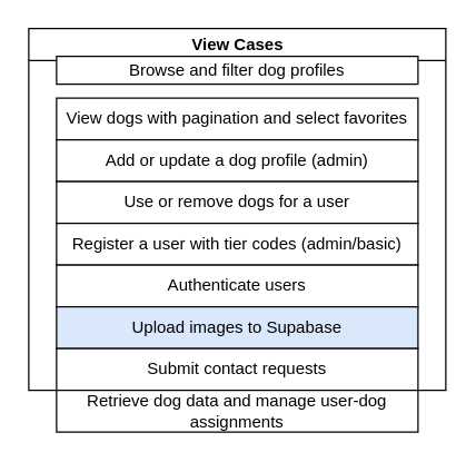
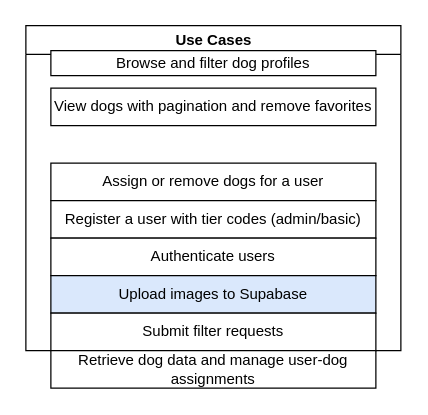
  <mxCell id="0" />
  <mxCell id="1" parent="0" />
- <mxCell id="2" value="View Cases" style="swimlane;html=1;" parent="1" vertex="1"><mxGeometry x="20" y="20" width="300" height="260" as="geometry" /></mxCell>
+ <mxCell id="2" value="Use Cases" style="swimlane;html=1;" parent="1" vertex="1"><mxGeometry x="20" y="20" width="300" height="260" as="geometry" /></mxCell>
  <mxCell id="3" value="Browse and filter dog profiles" style="rounded=0;whiteSpace=wrap;html=1;" parent="2" vertex="1"><mxGeometry x="20" y="20" width="260" height="20" as="geometry" /></mxCell>
- <mxCell id="4" value="View dogs with pagination and select favorites" style="rounded=0;whiteSpace=wrap;html=1;" parent="2" vertex="1"><mxGeometry x="20" y="50" width="260" height="30" as="geometry" /></mxCell>
- <mxCell id="5" value="Add or update a dog profile (admin)" style="rounded=0;whiteSpace=wrap;html=1;" parent="2" vertex="1"><mxGeometry x="20" y="80" width="260" height="30" as="geometry" /></mxCell>
- <mxCell id="6" value="Use or remove dogs for a user" style="rounded=0;whiteSpace=wrap;html=1;" parent="2" vertex="1"><mxGeometry x="20" y="110" width="260" height="30" as="geometry" /></mxCell>
+ <mxCell id="4" value="View dogs with pagination and remove favorites" style="rounded=0;whiteSpace=wrap;html=1;" parent="2" vertex="1"><mxGeometry x="20" y="50" width="260" height="30" as="geometry" /></mxCell>
+ <mxCell id="6" value="Assign or remove dogs for a user" style="rounded=0;whiteSpace=wrap;html=1;" parent="2" vertex="1"><mxGeometry x="20" y="110" width="260" height="30" as="geometry" /></mxCell>
  <mxCell id="7" value="Register a user with tier codes (admin/basic)" style="rounded=0;whiteSpace=wrap;html=1;" parent="2" vertex="1"><mxGeometry x="20" y="140" width="260" height="30" as="geometry" /></mxCell>
  <mxCell id="8" value="Authenticate users" style="rounded=0;whiteSpace=wrap;html=1;" parent="2" vertex="1"><mxGeometry x="20" y="170" width="260" height="30" as="geometry" /></mxCell>
  <mxCell id="9" value="Upload images to Supabase" style="rounded=0;whiteSpace=wrap;html=1;fillColor=#dae8fc;" parent="2" vertex="1"><mxGeometry x="20" y="200" width="260" height="30" as="geometry" /></mxCell>
- <mxCell id="10" value="Submit contact requests" style="rounded=0;whiteSpace=wrap;html=1;" parent="2" vertex="1"><mxGeometry x="20" y="230" width="260" height="30" as="geometry" /></mxCell>
+ <mxCell id="10" value="Submit filter requests" style="rounded=0;whiteSpace=wrap;html=1;" parent="2" vertex="1"><mxGeometry x="20" y="230" width="260" height="30" as="geometry" /></mxCell>
  <mxCell id="11" value="Retrieve dog data and manage user-dog assignments" style="rounded=0;whiteSpace=wrap;html=1;" parent="2" vertex="1"><mxGeometry x="20" y="260" width="260" height="30" as="geometry" /></mxCell>
